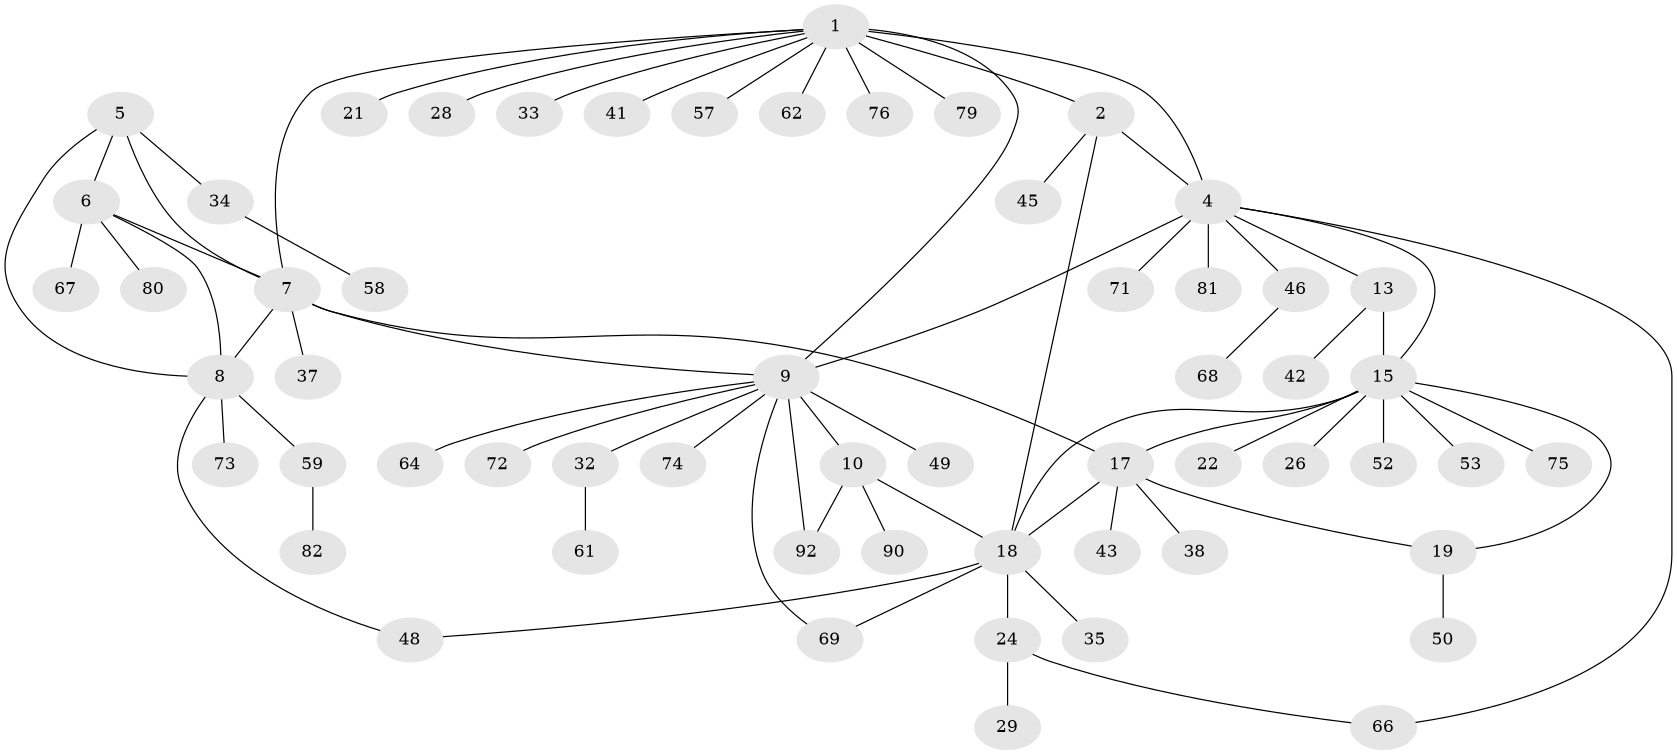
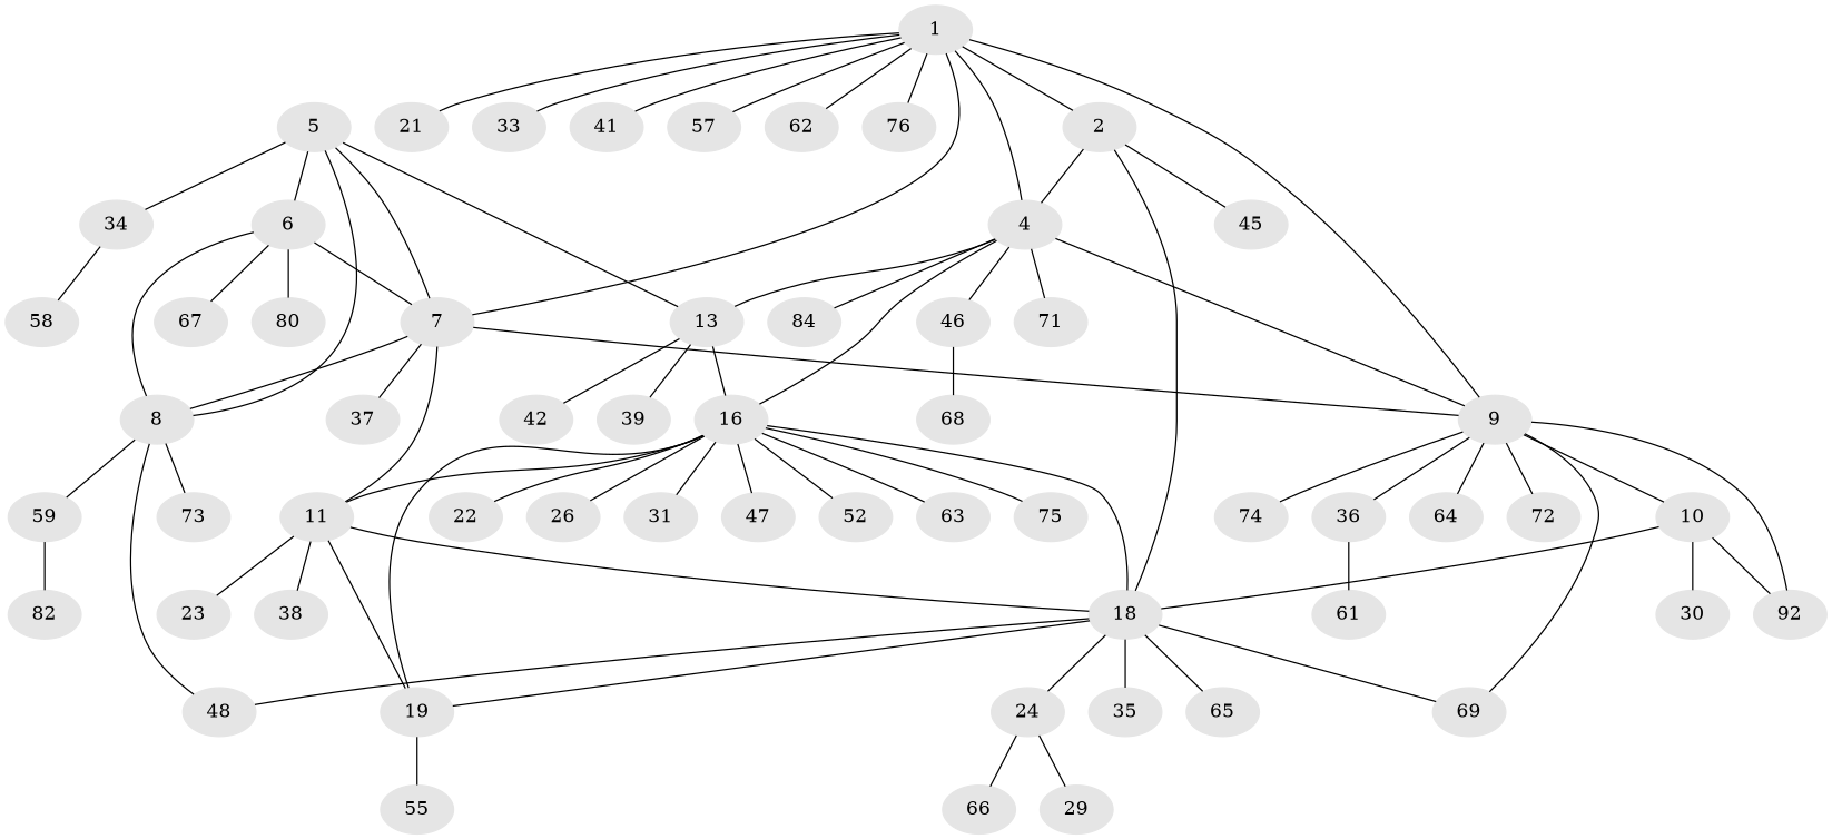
  graph {
    node [color=gray90 style=filled]
    1 [super="+3"]
    2 [super="+56"]
    4 [super="+14"]
    7 [super="+27"]
    9 [super="+11"]
    21
-   28
    33
    41
    57
    62
    76
-   79
    18 [super="+60"]
    45
    13 [super="+16"]
-   15 [super="+20"]
+   15 [super="+20" label=16]
    46 [super="+77"]
    66 [super="+78"]
    71
-   84 [label=81]
+   84
    8 [super="+83"]
-   17 [super="+25"]
+   17 [super="+25" label=11]
    37
    10 [super="+23"]
    n26 [label=92 super="+32"]
-   36 [label=32]
-   49
+   36
    64
    69
    72
    74
    48
    19 [super="+40"]
    24 [super="+51"]
    35
+   65
+   39
    42
    22 [super="+44"]
    26
+   31
+   47
    52
-   53
+   53 [label=63]
    75
    68
    5 [super="+54"]
    6 [super="+70"]
    34 [super="+55"]
    67
    80
    59
    73
    58
    38
-   43
+   43 [label=23]
    82
-   30 [label=90]
+   30
    61
-   50 [super="+81"]
+   50 [super="+81" label=55]
    29
    1 -- 2 [weight=2]
    1 -- 4 [weight=2]
    1 -- 7
    1 -- 9
    1 -- 21
-   1 -- 28
    1 -- 33
    1 -- 41
    1 -- 57
    1 -- 62
    1 -- 76
-   1 -- 79
    2 -- 4
    2 -- 18
    2 -- 45
    4 -- 9
    4 -- 13 [weight=2]
    4 -- 15
    4 -- 46
-   4 -- 66
    4 -- 71
    4 -- 84
    7 -- 9
    7 -- 8
    7 -- 17
    7 -- 37
    9 -- 10 [weight=2]
    9 -- n26 [weight=2]
    9 -- 36
-   9 -- 49
    9 -- 64
    9 -- 69
    9 -- 72
    9 -- 74
    18 -- 69
    18 -- 48
+   18 -- 19
    18 -- 24
    18 -- 35
+   18 -- 65
    13 -- 15 [weight=2]
+   13 -- 39
    13 -- 42
    15 -- 18
    15 -- 17
    15 -- 19
    15 -- 22 [weight=2]
    15 -- 26
+   15 -- 31
+   15 -- 47
    15 -- 52
    15 -- 53
    15 -- 75
    46 -- 68
    8 -- 48
    8 -- 59
    8 -- 73
    17 -- 18
    17 -- 19
    17 -- 38
    17 -- 43
    10 -- 18
    10 -- n26
    10 -- 30
    36 -- 61
    19 -- 50
    24 -- 66
    24 -- 29
    5 -- 7
+   5 -- 13
    5 -- 8
    5 -- 6
    5 -- 34
    6 -- 7
    6 -- 8
    6 -- 67
    6 -- 80
    34 -- 58
    59 -- 82
  }
